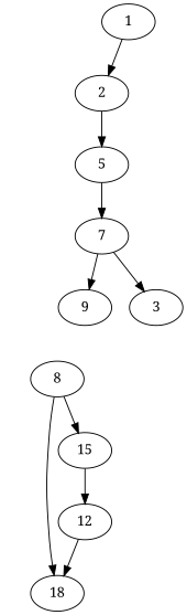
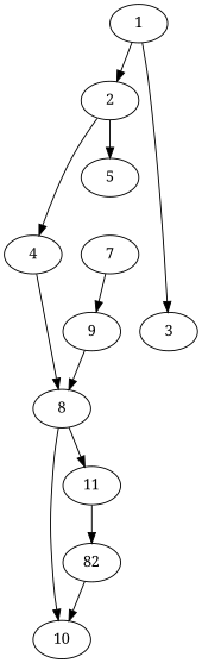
  digraph {
    fontname="Noto Serif"
    node [fontname="Noto Serif"]
    edge [fontname="Noto Serif"]
    1
    2
    3
+   4
    5
    8
    7
-   10 [label=18]
-   11 [label=15]
+   10
+   11
    9
-   12
+   12 [label=82]
    1 -> 2
-   7 -> 3
+   1 -> 3
+   2 -> 4
    2 -> 5
-   5 -> 7
+   4 -> 8
    8 -> 10
    8 -> 11
    7 -> 9
    11 -> 12
+   9 -> 8
    12 -> 10
  }
